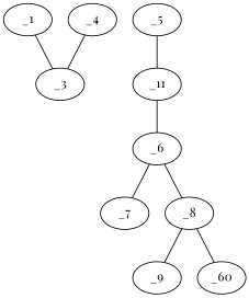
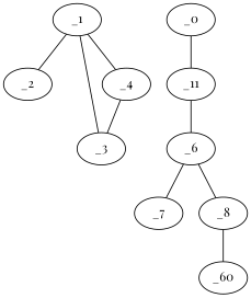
  graph {
    fontname="Playfair Display"
    node [charge=0 chem=1 fontname="Playfair Display" symbol="C  " x=6.3301 y=-0.25]
    edge [fontname="Playfair Display" valence=1]
    _1 [y=0.25]
+   _2 [chem=2 symbol="O  " x=7.1962]
    _3 [chem=2 symbol="O  " y=1.25]
    _4 [x=5.4641]
-   _5 [x=4.5981 y=0.25]
+   _5 [x=4.5981 y=0.25 label=_0]
    _11 [chem=7 symbol="Cl " x=4.5981 y=1.25]
    _6 [x=3.7321]
    _7 [chem=4 symbol="N  " x=3.7321 y=-1.25]
    _8 [x=2.866 y=0.25]
-   _9 [chem=2 symbol="O  " x=2]
    n11 [chem=2 label=_60 symbol="O  " x=2.866 y=1.25]
+   _1 -- _2 [valence=2]
    _1 -- _3
+   _1 -- _4
    _4 -- _3
    _5 -- _11
    _11 -- _6
    _6 -- _7
    _6 -- _8
-   _8 -- _9 [valence=2]
    _8 -- n11
  }
